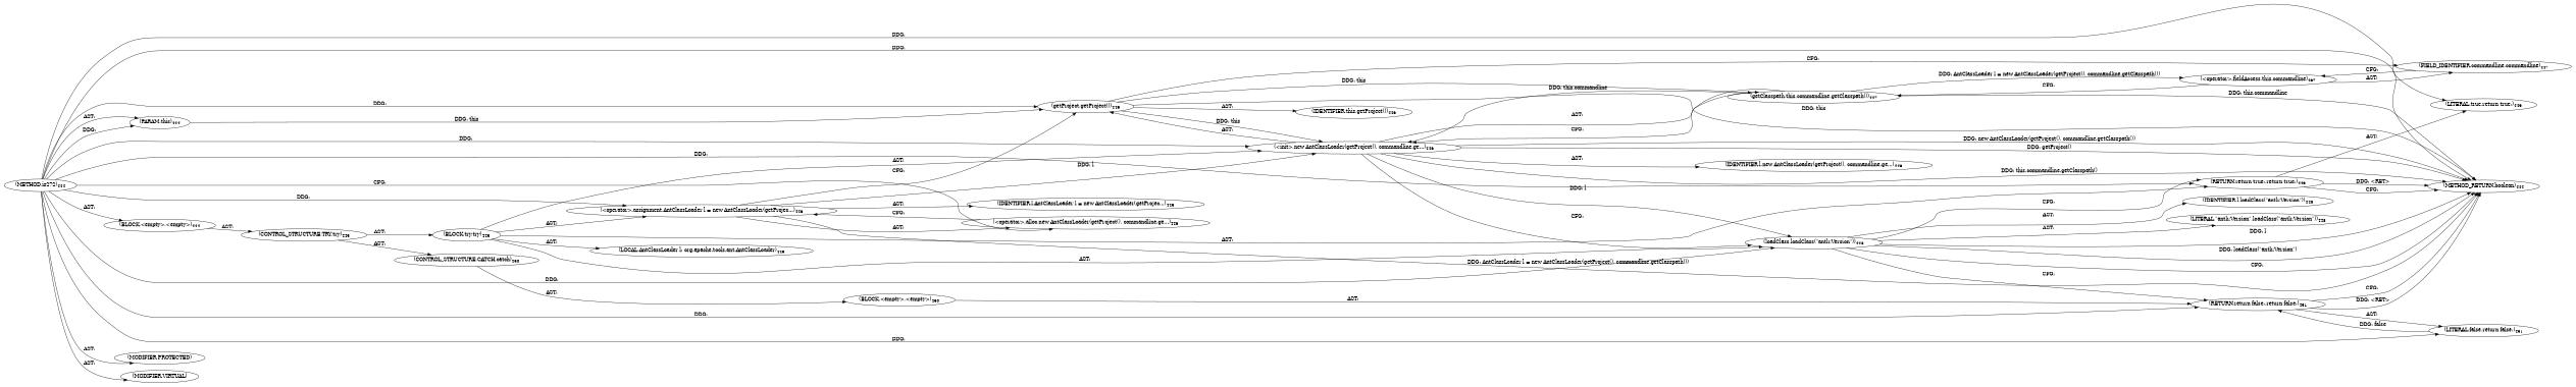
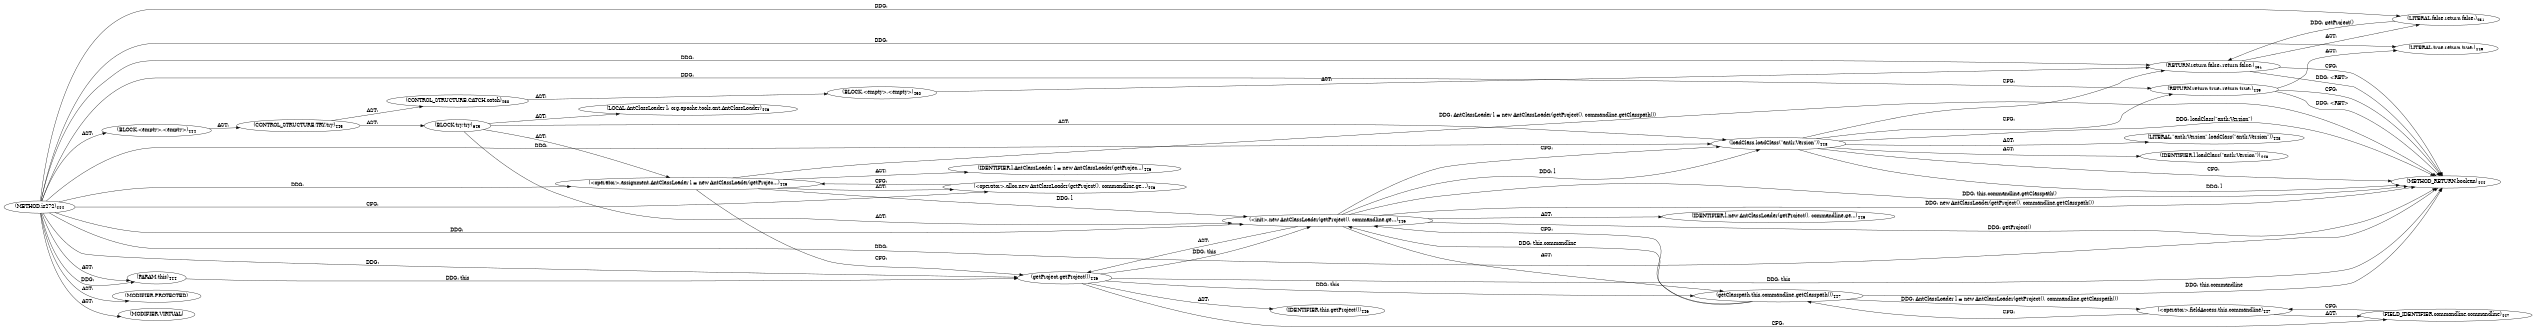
  digraph {
    rankdir=LR
    n1 [label=<(METHOD,is272)<SUB>444</SUB>>]
    n2 [label=<(PARAM,this)<SUB>444</SUB>>]
    n3 [label=<(BLOCK,&lt;empty&gt;,&lt;empty&gt;)<SUB>444</SUB>>]
    n4 [label=<(&lt;operator&gt;.assignment,AntClassLoader l = new AntClassLoader(getProjec...)<SUB>446</SUB>>]
    n5 [label=<(&lt;operator&gt;.alloc,new AntClassLoader(getProject(), commandline.ge...)<SUB>446</SUB>>]
    n6 [label=<(&lt;init&gt;,new AntClassLoader(getProject(), commandline.ge...)<SUB>446</SUB>>]
    n7 [label=<(getProject,getProject())<SUB>446</SUB>>]
    n8 [label=<(loadClass,loadClass(&quot;antlr.Version&quot;))<SUB>448</SUB>>]
    n9 [label=<(RETURN,return true;,return true;)<SUB>449</SUB>>]
    n10 [label=<(LITERAL,true,return true;)<SUB>449</SUB>>]
    n11 [label=<(RETURN,return false;,return false;)<SUB>451</SUB>>]
    n12 [label=<(LITERAL,false,return false;)<SUB>451</SUB>>]
    n13 [label=<(MODIFIER,PROTECTED)>]
    n14 [label=<(MODIFIER,VIRTUAL)>]
    n15 [label=<(METHOD_RETURN,boolean)<SUB>444</SUB>>]
    n16 [label=<(CONTROL_STRUCTURE,TRY,try)<SUB>445</SUB>>]
    n17 [label=<(IDENTIFIER,l,AntClassLoader l = new AntClassLoader(getProjec...)<SUB>446</SUB>>]
    n18 [label=<(IDENTIFIER,l,new AntClassLoader(getProject(), commandline.ge...)<SUB>446</SUB>>]
    n19 [label=<(getClasspath,this.commandline.getClasspath())<SUB>447</SUB>>]
    n20 [label=<(IDENTIFIER,this,getProject())<SUB>446</SUB>>]
    n21 [label=<(FIELD_IDENTIFIER,commandline,commandline)<SUB>447</SUB>>]
    n22 [label=<(IDENTIFIER,l,loadClass(&quot;antlr.Version&quot;))<SUB>448</SUB>>]
    n23 [label=<(LITERAL,&quot;antlr.Version&quot;,loadClass(&quot;antlr.Version&quot;))<SUB>448</SUB>>]
-   n24 [label=<(BLOCK,try,try)<SUB>445</SUB>>]
+   n24 [label=<(BLOCK,try,try)<SUB>645</SUB>>]
    n25 [label=<(CONTROL_STRUCTURE,CATCH,catch)<SUB>450</SUB>>]
    n26 [label=<(LOCAL,AntClassLoader l: org.apache.tools.ant.AntClassLoader)<SUB>446</SUB>>]
    n27 [label=<(BLOCK,&lt;empty&gt;,&lt;empty&gt;)<SUB>450</SUB>>]
-   n28 [label=<(&lt;operator&gt;.fieldAccess,this.commandline)<SUB>467</SUB>>]
+   n28 [label=<(&lt;operator&gt;.fieldAccess,this.commandline)<SUB>447</SUB>>]
    n1 -> n2 [label="AST: "]
    n1 -> n2 [label="DDG: "]
    n1 -> n3 [label="AST: "]
    n1 -> n4 [label="DDG: "]
    n1 -> n5 [label="CFG: "]
    n1 -> n6 [label="DDG: "]
    n1 -> n7 [label="DDG: "]
    n1 -> n8 [label="DDG: "]
    n1 -> n9 [label="DDG: "]
    n1 -> n10 [label="DDG: "]
    n1 -> n11 [label="DDG: "]
    n1 -> n12 [label="DDG: "]
    n1 -> n13 [label="AST: "]
    n1 -> n14 [label="AST: "]
    n1 -> n15 [label="DDG: "]
    n2 -> n7 [label="DDG: this"]
    n3 -> n16 [label="AST: "]
    n4 -> n5 [label="AST: "]
    n4 -> n6 [label="DDG: l"]
    n4 -> n7 [label="CFG: "]
    n4 -> n15 [label="DDG: AntClassLoader l = new AntClassLoader(getProject(), commandline.getClasspath())"]
    n4 -> n17 [label="AST: "]
    n5 -> n4 [label="CFG: "]
    n6 -> n7 [label="AST: "]
    n6 -> n8 [label="CFG: "]
    n6 -> n8 [label="DDG: l"]
    n6 -> n15 [label="DDG: getProject()"]
    n6 -> n15 [label="DDG: this.commandline.getClasspath()"]
    n6 -> n15 [label="DDG: new AntClassLoader(getProject(), commandline.getClasspath())"]
    n6 -> n18 [label="AST: "]
    n6 -> n19 [label="AST: "]
    n7 -> n6 [label="DDG: this"]
    n7 -> n15 [label="DDG: this"]
    n7 -> n19 [label="DDG: this"]
    n7 -> n20 [label="AST: "]
    n7 -> n21 [label="CFG: "]
    n8 -> n9 [label="CFG: "]
    n8 -> n11 [label="CFG: "]
    n8 -> n15 [label="CFG: "]
    n8 -> n15 [label="DDG: l"]
    n8 -> n15 [label="DDG: loadClass(&quot;antlr.Version&quot;)"]
    n8 -> n22 [label="AST: "]
    n8 -> n23 [label="AST: "]
    n9 -> n10 [label="AST: "]
    n9 -> n15 [label="CFG: "]
    n9 -> n15 [label="DDG: &lt;RET&gt;"]
    n11 -> n12 [label="AST: "]
    n11 -> n15 [label="CFG: "]
    n11 -> n15 [label="DDG: &lt;RET&gt;"]
-   n12 -> n11 [label="DDG: false"]
+   n12 -> n11 [label="DDG: getProject()"]
    n16 -> n24 [label="AST: "]
    n16 -> n25 [label="AST: "]
    n19 -> n6 [label="CFG: "]
    n19 -> n6 [label="DDG: this.commandline"]
    n19 -> n15 [label="DDG: this.commandline"]
    n19 -> n28 [label="DDG: AntClassLoader l = new AntClassLoader(getProject(), commandline.getClasspath())"]
    n21 -> n28 [label="CFG: "]
    n24 -> n4 [label="AST: "]
    n24 -> n6 [label="AST: "]
    n24 -> n8 [label="AST: "]
-   n24 -> n9 [label="AST: "]
    n24 -> n26 [label="AST: "]
    n25 -> n27 [label="AST: "]
    n27 -> n11 [label="AST: "]
    n28 -> n19 [label="CFG: "]
    n28 -> n21 [label="AST: "]
  }
